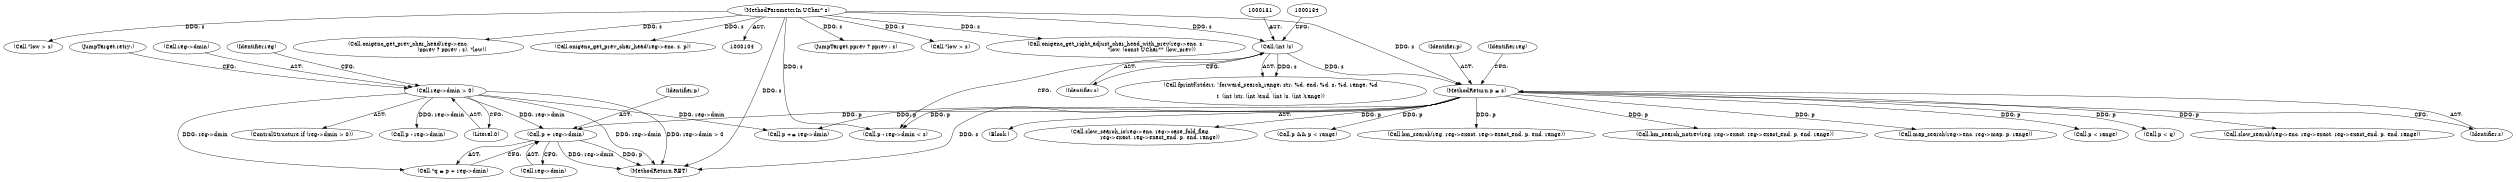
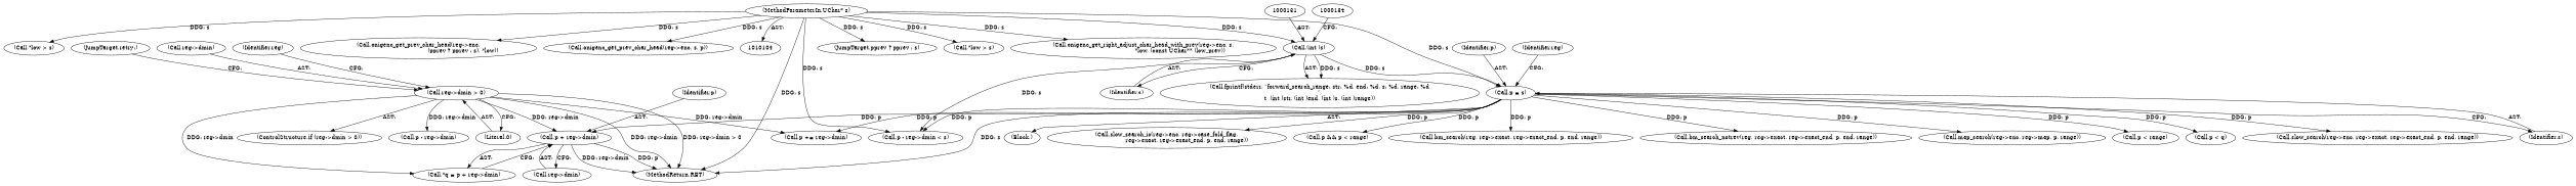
  digraph {
    fontname="DejaVu Serif"
    node [fontname="DejaVu Serif"]
    edge [fontname="DejaVu Serif"]
    n1 [label="(Call,p + reg->dmin)"]
    n2 [label="(MethodReturn,RET)"]
    n3 [label="(Call,reg->dmin)"]
    n4 [label="(Call,*q = p + reg->dmin)"]
-   n5 [label="(MethodReturn,p = s)"]
+   n5 [label="(Call,p = s)"]
    n6 [label="(Call,p < range)"]
    n7 [label="(Call,p < q)"]
    n8 [label="(Call,slow_search(reg->enc, reg->exact, reg->exact_end, p, end, range))"]
    n9 [label="(Identifier,s)"]
    n10 [label="(Block,)"]
    n11 [label="(Call,p += reg->dmin)"]
    n12 [label="(Call,slow_search_ic(reg->enc, reg->case_fold_flag,\n                       reg->exact, reg->exact_end, p, end, range))"]
    n13 [label="(Call,p && p < range)"]
    n14 [label="(Call,bm_search(reg, reg->exact, reg->exact_end, p, end, range))"]
    n15 [label="(Call,bm_search_notrev(reg, reg->exact, reg->exact_end, p, end, range))"]
    n16 [label="(Call,map_search(reg->enc, reg->map, p, range))"]
    n17 [label="(Call,p - reg->dmin < s)"]
    n18 [label="(Call,(int )s)"]
    n19 [label="(Call,fprintf(stderr, \"forward_search_range: str: %d, end: %d, s: %d, range: %d\n\",\n\t  (int )str, (int )end, (int )s, (int )range))"]
    n20 [label="(Identifier,s)"]
    n21 [label="(MethodParameterIn,UChar* s)"]
    n22 [label="(JumpTarget,pprev ? pprev : s)"]
    n23 [label="(Call,*low > s)"]
    n24 [label="(Call,onigenc_get_right_adjust_char_head_with_prev(reg->enc, s,\n                                          *low, (const UChar** )low_prev))"]
    n25 [label="(Call,*low > s)"]
    n26 [label="(Call,onigenc_get_prev_char_head(reg->enc,\n                                                   (pprev ? pprev : s), *low))"]
    n27 [label="(Call,onigenc_get_prev_char_head(reg->enc, s, p))"]
-   1000104
+   1000104 [label=1010104]
    n29 [label="(Call,reg->dmin > 0)"]
    n30 [label="(Literal,0)"]
    n31 [label="(ControlStructure,if (reg->dmin > 0))"]
    n32 [label="(Call,p - reg->dmin)"]
    n33 [label="(JumpTarget,retry:)"]
    n34 [label="(Identifier,reg)"]
    n35 [label="(Identifier,p)"]
    n36 [label="(Call,reg->dmin)"]
    n37 [label="(Identifier,p)"]
    n38 [label="(Identifier,reg)"]
    1000131
    1000134
    n1 -> n2 [label="DDG: reg->dmin"]
    n1 -> n2 [label="DDG: p"]
    n1 -> n3 [label="CFG: "]
    n1 -> n4 [label="AST: "]
    n3 -> n1 [label="AST: "]
    n4 -> n1 [label="CFG: "]
    n5 -> n1 [label="DDG: p"]
    n5 -> n2 [label="DDG: s"]
    n5 -> n6 [label="DDG: p"]
    n5 -> n7 [label="DDG: p"]
    n5 -> n8 [label="DDG: p"]
    n5 -> n9 [label="CFG: "]
    n5 -> n10 [label="AST: "]
    n5 -> n11 [label="DDG: p"]
    n5 -> n12 [label="DDG: p"]
    n5 -> n13 [label="DDG: p"]
    n5 -> n14 [label="DDG: p"]
    n5 -> n15 [label="DDG: p"]
    n5 -> n16 [label="DDG: p"]
    n5 -> n17 [label="DDG: p"]
    n9 -> n5 [label="AST: "]
    n18 -> n5 [label="DDG: s"]
-   n18 -> n17 [label="CFG: "]
+   n18 -> n17 [label="DDG: s"]
    n18 -> n19 [label="AST: "]
    n18 -> n19 [label="DDG: s"]
    n18 -> n20 [label="CFG: "]
    n20 -> n18 [label="AST: "]
    n21 -> n2 [label="DDG: s"]
    n21 -> n5 [label="DDG: s"]
    n21 -> n17 [label="DDG: s"]
    n21 -> n18 [label="DDG: s"]
    n21 -> n22 [label="DDG: s"]
    n21 -> n23 [label="DDG: s"]
    n21 -> n24 [label="DDG: s"]
    n21 -> n25 [label="DDG: s"]
    n21 -> n26 [label="DDG: s"]
    n21 -> n27 [label="DDG: s"]
    n21 -> 1000104 [label="AST: "]
    n29 -> n1 [label="DDG: reg->dmin"]
    n29 -> n2 [label="DDG: reg->dmin"]
    n29 -> n2 [label="DDG: reg->dmin > 0"]
    n29 -> n4 [label="DDG: reg->dmin"]
    n29 -> n11 [label="DDG: reg->dmin"]
    n29 -> n30 [label="CFG: "]
    n29 -> n31 [label="AST: "]
    n29 -> n32 [label="DDG: reg->dmin"]
    n30 -> n29 [label="AST: "]
    n33 -> n29 [label="CFG: "]
    n34 -> n5 [label="CFG: "]
    n35 -> n5 [label="AST: "]
    n36 -> n29 [label="AST: "]
    n37 -> n1 [label="AST: "]
    n38 -> n29 [label="CFG: "]
    1000131 -> n18 [label="AST: "]
    1000134 -> n18 [label="CFG: "]
  }
